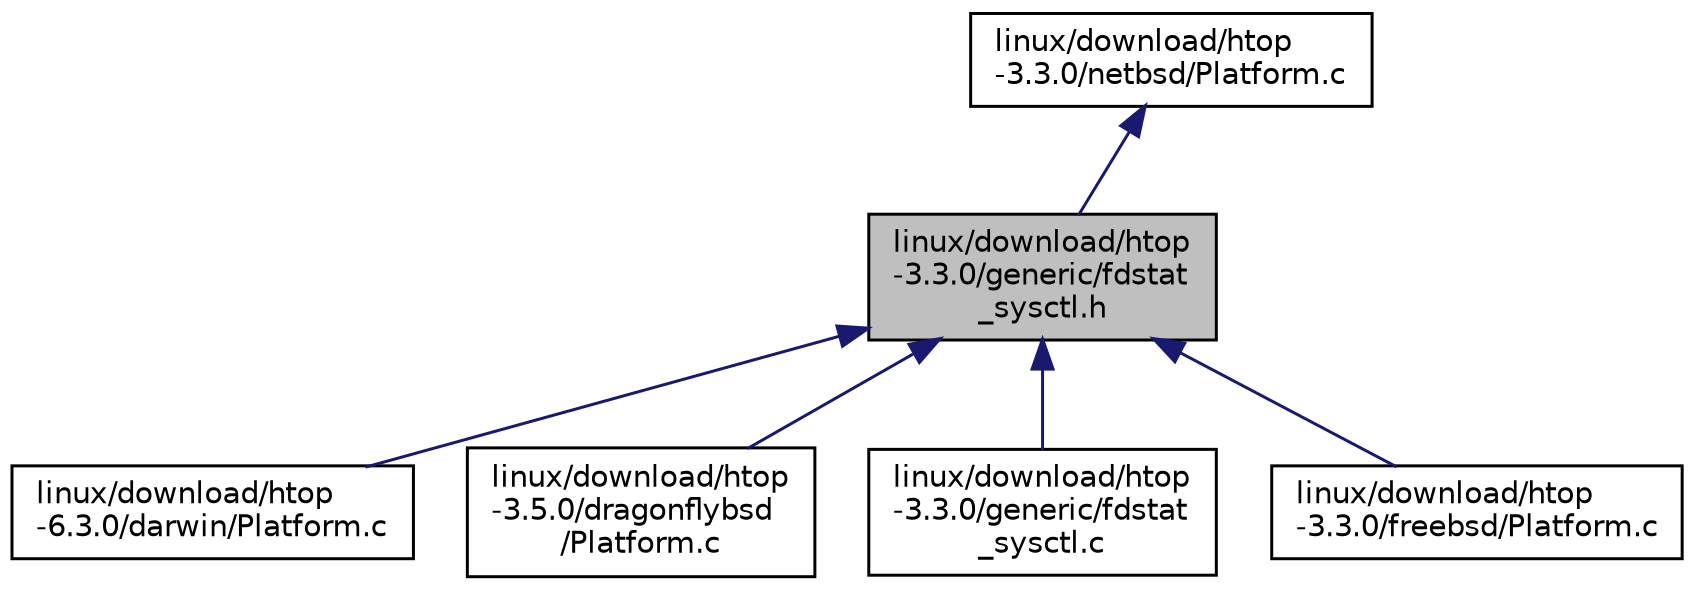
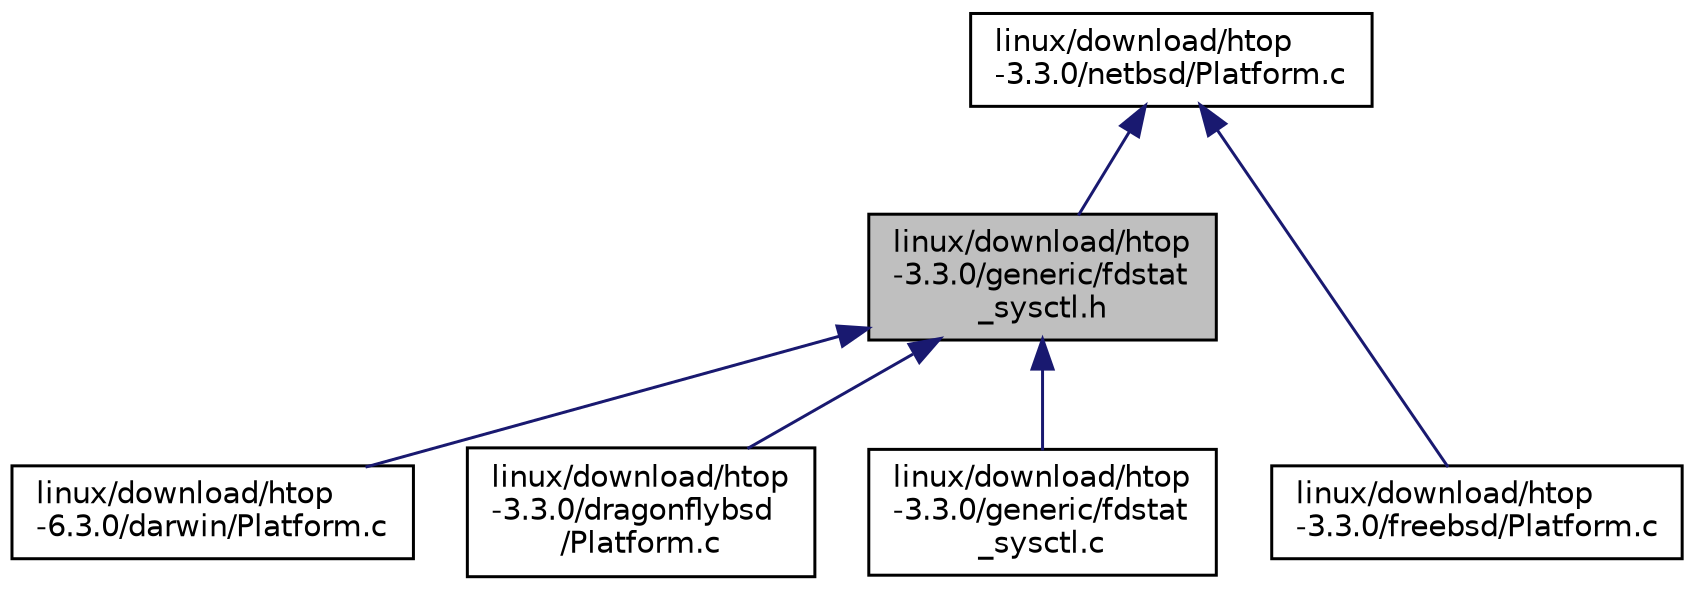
  digraph {
    node [color=black fillcolor=white fontname=Helvetica fontsize=10 shape=record style=filled]
    edge [color=midnightblue dir=back fontname=Helvetica fontsize=10 labelfontname=Helvetica labelfontsize=10 style=solid]
    n1 [fillcolor=grey75 fontcolor=black height=0.2 label="linux/download/htop\l-3.3.0/generic/fdstat\l_sysctl.h" width=0.4]
    n2 [height=0.2 label="linux/download/htop\l-6.3.0/darwin/Platform.c" width=0.4]
-   n3 [height=0.2 label="linux/download/htop\l-3.5.0/dragonflybsd\l/Platform.c" width=0.4]
+   n3 [height=0.2 label="linux/download/htop\l-3.3.0/dragonflybsd\l/Platform.c" width=0.4]
    n4 [height=0.2 label="linux/download/htop\l-3.3.0/freebsd/Platform.c" width=0.4]
    n5 [height=0.2 label="linux/download/htop\l-3.3.0/generic/fdstat\l_sysctl.c" width=0.4]
    n6 [height=0.2 label="linux/download/htop\l-3.3.0/netbsd/Platform.c" width=0.4]
    n1 -> n2
    n1 -> n3
-   n1 -> n4
+   n6 -> n4
    n1 -> n5
    n6 -> n1
  }
